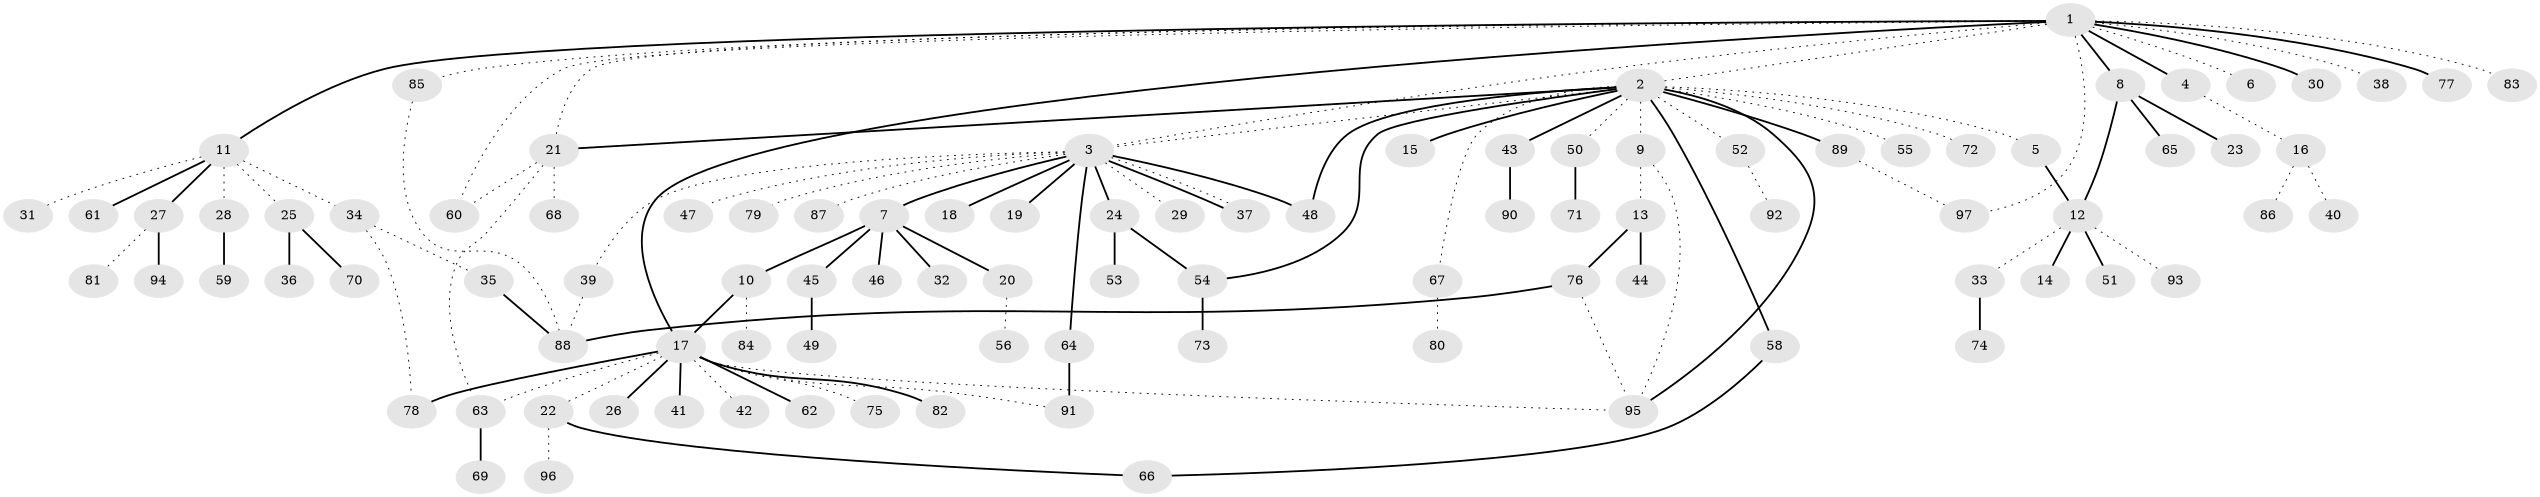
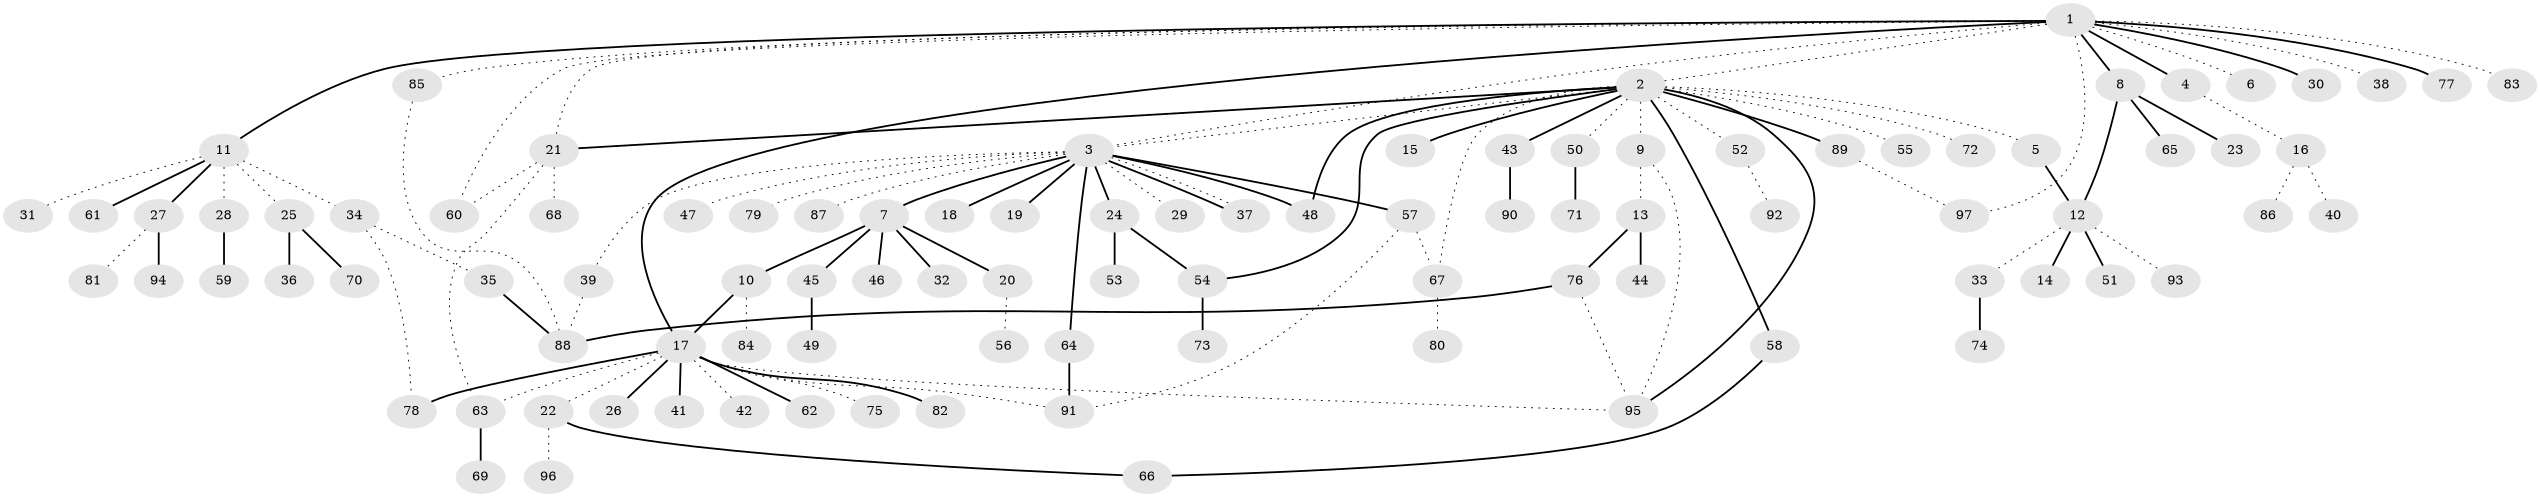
  graph {
    node [color=gray90 style=filled]
    edge [style=bold]
    1
    2
    3
    4
    6
    8
    11
    17
    21
    30
    38
    60
    77
    83
    85
    97
    5
    9
    15
    43
    48
    50
    52
    54
    55
    58
    67
    72
    89
    95
    7
    18
    19
    24
    29
    37
    39
    47
+   57
    64
    79
    87
    16
    12
    23
    65
    25
    27
    28
    31
    34
    61
    22
    26
    41
    42
    62
    63
    75
    78
    82
    91
    68
    88
    13
    90
    71
    92
    73
    66
    80
    10
    20
    32
    45
    46
    53
    40
    86
    14
    33
    51
    93
    84
    56
    49
    44
    76
    36
    70
    81
    94
    59
    35
    74
    96
    69
    1 -- 2 [style=dotted]
    1 -- 3 [style=dotted]
    1 -- 4
    1 -- 6 [style=dotted]
    1 -- 8
    1 -- 11
    1 -- 17
    1 -- 21 [style=dotted]
    1 -- 30
    1 -- 38 [style=dotted]
    1 -- 60 [style=dotted]
    1 -- 77
    1 -- 83 [style=dotted]
    1 -- 85 [style=dotted]
    1 -- 97 [style=dotted]
    2 -- 3 [style=dotted]
    2 -- 21
    2 -- 5 [style=dotted]
    2 -- 9 [style=dotted]
    2 -- 15
    2 -- 43
    2 -- 48
    2 -- 50 [style=dotted]
    2 -- 52 [style=dotted]
    2 -- 54
    2 -- 55 [style=dotted]
    2 -- 58
    2 -- 67 [style=dotted]
    2 -- 72 [style=dotted]
    2 -- 89
    2 -- 95
    3 -- 48
    3 -- 7
    3 -- 18
    3 -- 19
    3 -- 24
    3 -- 29 [style=dotted]
    3 -- 37
    3 -- 37 [style=dotted]
    3 -- 39 [style=dotted]
    3 -- 47 [style=dotted]
+   3 -- 57
    3 -- 64
    3 -- 79 [style=dotted]
    3 -- 87 [style=dotted]
    4 -- 16 [style=dotted]
    8 -- 12
    8 -- 23
    8 -- 65
    11 -- 25 [style=dotted]
    11 -- 27
    11 -- 28 [style=dotted]
    11 -- 31 [style=dotted]
    11 -- 34 [style=dotted]
    11 -- 61
    17 -- 95 [style=dotted]
    17 -- 22 [style=dotted]
    17 -- 26
    17 -- 41
    17 -- 42 [style=dotted]
    17 -- 62
    17 -- 63 [style=dotted]
    17 -- 75 [style=dotted]
    17 -- 78
    17 -- 82
    17 -- 91 [style=dotted]
    21 -- 60 [style=dotted]
    21 -- 63 [style=dotted]
    21 -- 68 [style=dotted]
    85 -- 88 [style=dotted]
    5 -- 12
    9 -- 95 [style=dotted]
    9 -- 13 [style=dotted]
    43 -- 90
    50 -- 71
    52 -- 92 [style=dotted]
    54 -- 73
    58 -- 66
    67 -- 80 [style=dotted]
    89 -- 97 [style=dotted]
    7 -- 10
    7 -- 20
    7 -- 32
    7 -- 45
    7 -- 46
    24 -- 54
    24 -- 53
    39 -- 88 [style=dotted]
+   57 -- 67 [style=dotted]
+   57 -- 91 [style=dotted]
    64 -- 91
    16 -- 40 [style=dotted]
    16 -- 86 [style=dotted]
    12 -- 14
    12 -- 33 [style=dotted]
    12 -- 51
    12 -- 93 [style=dotted]
    25 -- 36
    25 -- 70
    27 -- 81 [style=dotted]
    27 -- 94
    28 -- 59
    34 -- 78 [style=dotted]
    34 -- 35 [style=dotted]
    22 -- 66
    22 -- 96 [style=dotted]
    63 -- 69
    13 -- 44
    13 -- 76
    10 -- 17
    10 -- 84 [style=dotted]
    20 -- 56 [style=dotted]
    45 -- 49
    33 -- 74
    76 -- 95 [style=dotted]
    76 -- 88
    35 -- 88
  }
